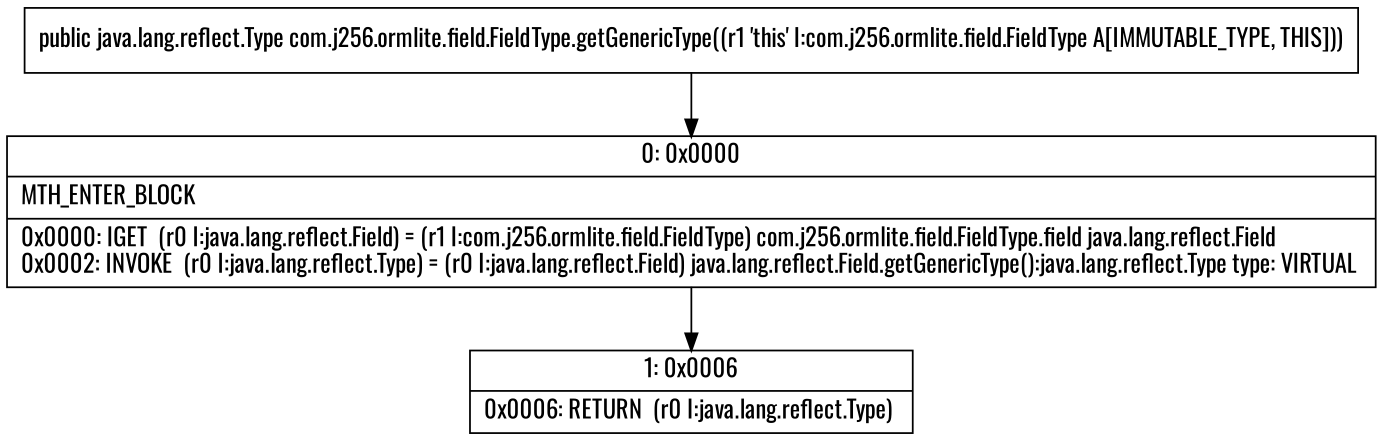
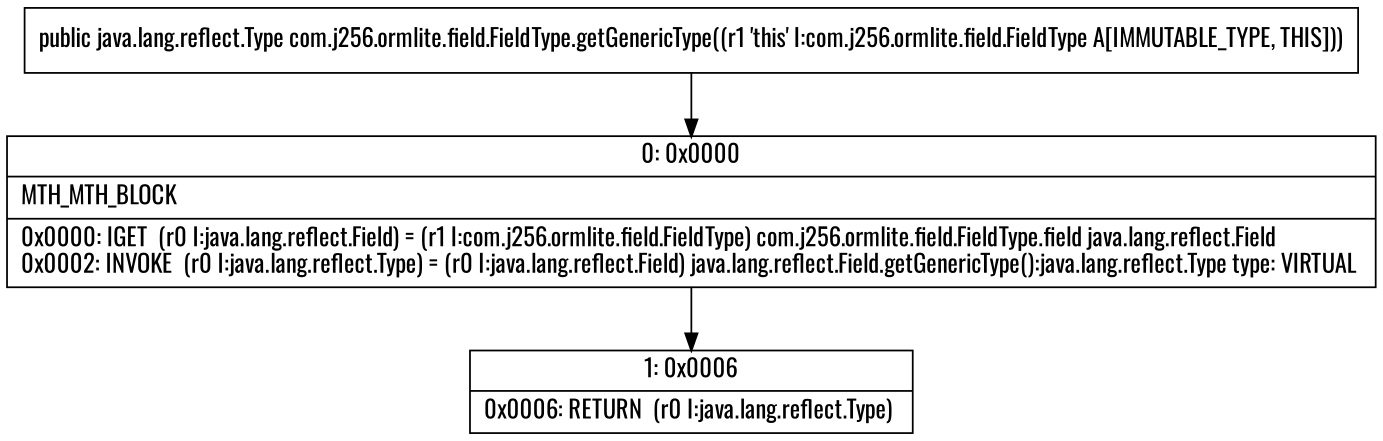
  digraph {
    fontname=Oswald
    node [shape=record fontname=Oswald]
    edge [fontname=Oswald]
-   n1 [label="{0\:\ 0x0000|MTH_ENTER_BLOCK\l|0x0000: IGET  (r0 I:java.lang.reflect.Field) = (r1 I:com.j256.ormlite.field.FieldType) com.j256.ormlite.field.FieldType.field java.lang.reflect.Field \l0x0002: INVOKE  (r0 I:java.lang.reflect.Type) = (r0 I:java.lang.reflect.Field) java.lang.reflect.Field.getGenericType():java.lang.reflect.Type type: VIRTUAL \l}"]
+   n1 [label="{0\:\ 0x0000|MTH_MTH_BLOCK\l|0x0000: IGET  (r0 I:java.lang.reflect.Field) = (r1 I:com.j256.ormlite.field.FieldType) com.j256.ormlite.field.FieldType.field java.lang.reflect.Field \l0x0002: INVOKE  (r0 I:java.lang.reflect.Type) = (r0 I:java.lang.reflect.Field) java.lang.reflect.Field.getGenericType():java.lang.reflect.Type type: VIRTUAL \l}"]
    n2 [label="{1\:\ 0x0006|0x0006: RETURN  (r0 I:java.lang.reflect.Type) \l}"]
    n3 [label="{public java.lang.reflect.Type com.j256.ormlite.field.FieldType.getGenericType((r1 'this' I:com.j256.ormlite.field.FieldType A[IMMUTABLE_TYPE, THIS])) }"]
    n1 -> n2
    n3 -> n1
  }
